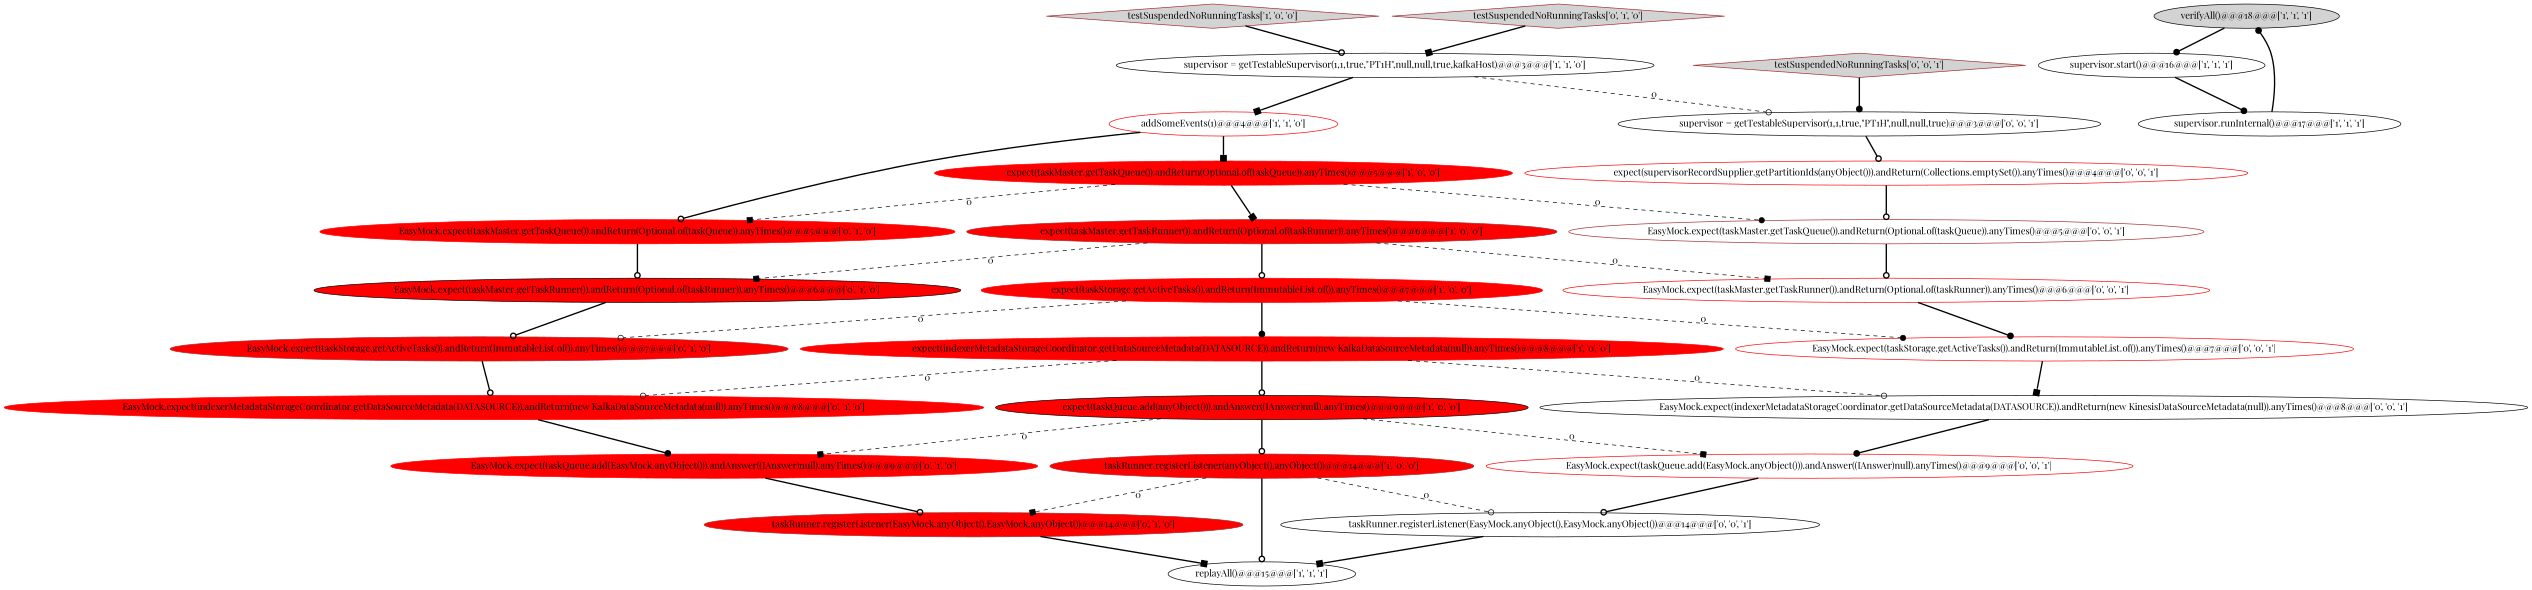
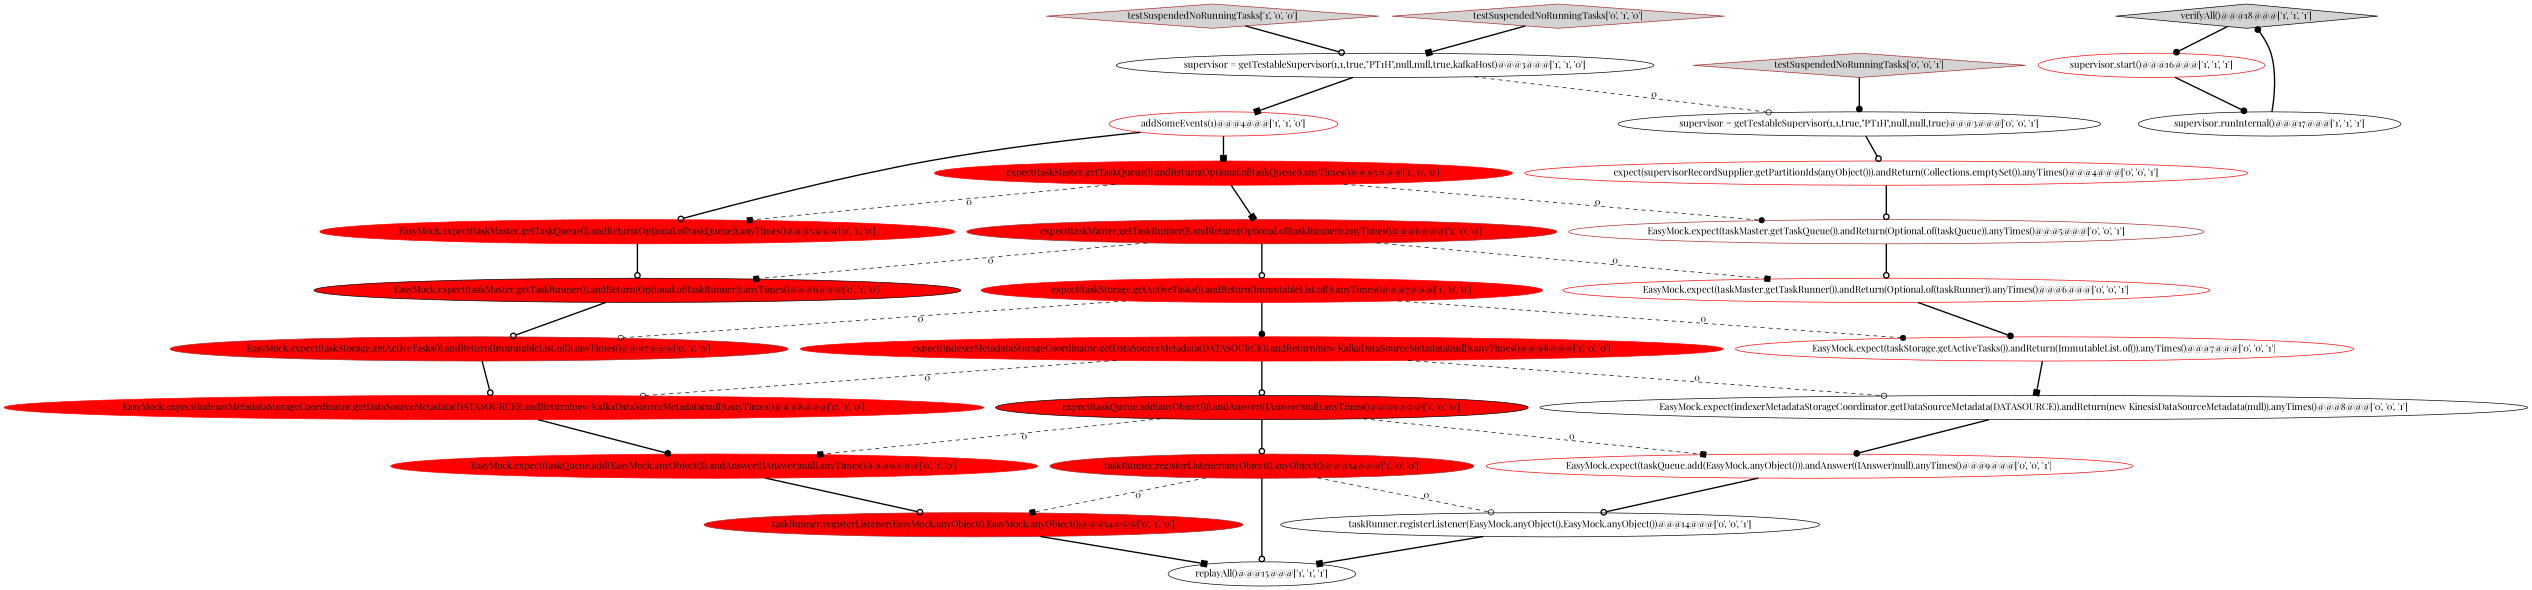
  digraph {
    fontname="Playfair Display"
    node [color=red fillcolor=white fontname="Playfair Display" shape=ellipse style=filled]
    edge [arrowhead=odot fontname="Playfair Display" style=bold]
    n1 [color=black label="taskRunner.registerListener(EasyMock.anyObject(),EasyMock.anyObject())@@@14@@@['0', '0', '1']"]
    n2 [color=black label="replayAll()@@@15@@@['1', '1', '1']"]
    n3 [color=brown fillcolor=red label="EasyMock.expect(taskStorage.getActiveTasks()).andReturn(ImmutableList.of()).anyTimes()@@@7@@@['0', '1', '0']"]
    n4 [fillcolor=red label="EasyMock.expect(indexerMetadataStorageCoordinator.getDataSourceMetadata(DATASOURCE)).andReturn(new KafkaDataSourceMetadata(null)).anyTimes()@@@8@@@['0', '1', '0']"]
    n5 [fillcolor=red label="EasyMock.expect(taskQueue.add(EasyMock.anyObject())).andAnswer((IAnswer)null).anyTimes()@@@9@@@['0', '1', '0']"]
    n6 [color=brown fillcolor=red label="taskRunner.registerListener(EasyMock.anyObject(),EasyMock.anyObject())@@@14@@@['0', '1', '0']"]
    n7 [color=brown label="EasyMock.expect(taskMaster.getTaskQueue()).andReturn(Optional.of(taskQueue)).anyTimes()@@@5@@@['0', '0', '1']"]
    n8 [label="EasyMock.expect(taskMaster.getTaskRunner()).andReturn(Optional.of(taskRunner)).anyTimes()@@@6@@@['0', '0', '1']"]
    n9 [label="EasyMock.expect(taskStorage.getActiveTasks()).andReturn(ImmutableList.of()).anyTimes()@@@7@@@['0', '0', '1']"]
    n10 [fillcolor=red label="expect(taskStorage.getActiveTasks()).andReturn(ImmutableList.of()).anyTimes()@@@7@@@['1', '0', '0']"]
    n11 [fillcolor=red label="expect(indexerMetadataStorageCoordinator.getDataSourceMetadata(DATASOURCE)).andReturn(new KafkaDataSourceMetadata(null)).anyTimes()@@@8@@@['1', '0', '0']"]
    n12 [color=black label="EasyMock.expect(indexerMetadataStorageCoordinator.getDataSourceMetadata(DATASOURCE)).andReturn(new KinesisDataSourceMetadata(null)).anyTimes()@@@8@@@['0', '0', '1']"]
    n13 [color=black fillcolor=red label="expect(taskQueue.add(anyObject())).andAnswer((IAnswer)null).anyTimes()@@@9@@@['1', '0', '0']"]
    n14 [label="EasyMock.expect(taskQueue.add(EasyMock.anyObject())).andAnswer((IAnswer)null).anyTimes()@@@9@@@['0', '0', '1']"]
    n15 [color=brown fillcolor=red label="taskRunner.registerListener(anyObject(),anyObject())@@@14@@@['1', '0', '0']"]
    n16 [color=black label="supervisor = getTestableSupervisor(1,1,true,\"PT1H\",null,null,true,kafkaHost)@@@3@@@['1', '1', '0']"]
    n17 [color=black label="supervisor = getTestableSupervisor(1,1,true,\"PT1H\",null,null,true)@@@3@@@['0', '0', '1']"]
    n18 [label="addSomeEvents(1)@@@4@@@['1', '1', '0']"]
    n19 [label="expect(supervisorRecordSupplier.getPartitionIds(anyObject())).andReturn(Collections.emptySet()).anyTimes()@@@4@@@['0', '0', '1']"]
    n20 [fillcolor=red label="EasyMock.expect(taskMaster.getTaskQueue()).andReturn(Optional.of(taskQueue)).anyTimes()@@@5@@@['0', '1', '0']"]
    n21 [fillcolor=red label="expect(taskMaster.getTaskQueue()).andReturn(Optional.of(taskQueue)).anyTimes()@@@5@@@['1', '0', '0']"]
-   n22 [color=black fillcolor=lightgray label="verifyAll()@@@18@@@['1', '1', '1']"]
-   n23 [color=black label="supervisor.start()@@@16@@@['1', '1', '1']"]
+   n22 [color=black fillcolor=lightgray label="verifyAll()@@@18@@@['1', '1', '1']" shape=diamond]
+   n23 [label="supervisor.start()@@@16@@@['1', '1', '1']"]
    n24 [color=black fillcolor=red label="EasyMock.expect(taskMaster.getTaskRunner()).andReturn(Optional.of(taskRunner)).anyTimes()@@@6@@@['0', '1', '0']"]
    n25 [color=black label="supervisor.runInternal()@@@17@@@['1', '1', '1']"]
    n26 [color=brown fillcolor=red label="expect(taskMaster.getTaskRunner()).andReturn(Optional.of(taskRunner)).anyTimes()@@@6@@@['1', '0', '0']"]
    n27 [color=brown fillcolor=lightgray label="testSuspendedNoRunningTasks['0', '0', '1']" shape=diamond]
    n28 [color=brown fillcolor=lightgray label="testSuspendedNoRunningTasks['1', '0', '0']" shape=diamond]
    n29 [color=brown fillcolor=lightgray label="testSuspendedNoRunningTasks['0', '1', '0']" shape=diamond]
    n1 -> n2 [arrowhead=box]
    n3 -> n4
    n4 -> n5 [arrowhead=dot]
    n5 -> n6
    n6 -> n2 [arrowhead=box]
    n7 -> n8
    n8 -> n9 [arrowhead=dot]
    n9 -> n12 [arrowhead=box]
    n10 -> n3 [label=0 style=dashed]
    n10 -> n9 [arrowhead=dot label=0 style=dashed]
    n10 -> n11 [arrowhead=dot]
    n11 -> n4 [label=0 style=dashed]
    n11 -> n12 [label=0 style=dashed]
    n11 -> n13
    n12 -> n14 [arrowhead=dot]
    n13 -> n5 [arrowhead=box label=0 style=dashed]
    n13 -> n14 [arrowhead=box label=0 style=dashed]
    n13 -> n15
    n14 -> n1
    n15 -> n1 [label=0 style=dashed]
    n15 -> n2
    n15 -> n6 [arrowhead=box label=0 style=dashed]
    n16 -> n17 [label=0 style=dashed]
    n16 -> n18 [arrowhead=box]
    n17 -> n19
    n18 -> n20
    n18 -> n21 [arrowhead=box]
    n19 -> n7
    n20 -> n24
    n21 -> n7 [arrowhead=dot label=0 style=dashed]
    n21 -> n20 [arrowhead=box label=0 style=dashed]
    n21 -> n26 [arrowhead=box]
    n22 -> n23 [arrowhead=dot]
    n23 -> n25 [arrowhead=dot]
    n24 -> n3
    n25 -> n22 [arrowhead=dot]
    n26 -> n8 [arrowhead=box label=0 style=dashed]
    n26 -> n10
    n26 -> n24 [arrowhead=box label=0 style=dashed]
    n27 -> n17 [arrowhead=dot]
    n28 -> n16
    n29 -> n16 [arrowhead=box]
  }
